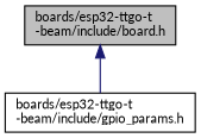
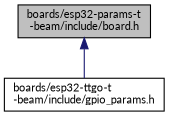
  digraph {
    fontname=Lato
    node [color=black fontname=Lato fontsize=10 shape=record style=filled]
-   n1 [fillcolor=grey75 fontcolor=black height=0.2 label="boards/esp32-ttgo-t\l-beam/include/board.h" width=0.4]
+   n1 [fillcolor=grey75 fontcolor=black height=0.2 label="boards/esp32-params-t\l-beam/include/board.h" width=0.4]
    n2 [fillcolor=white height=0.2 label="boards/esp32-ttgo-t\l-beam/include/gpio_params.h" width=0.4]
    n1 -> n2 [color=midnightblue dir=back fontname=Lato fontsize=10 labelfontname=Helvetica labelfontsize=10 style=solid]
  }
